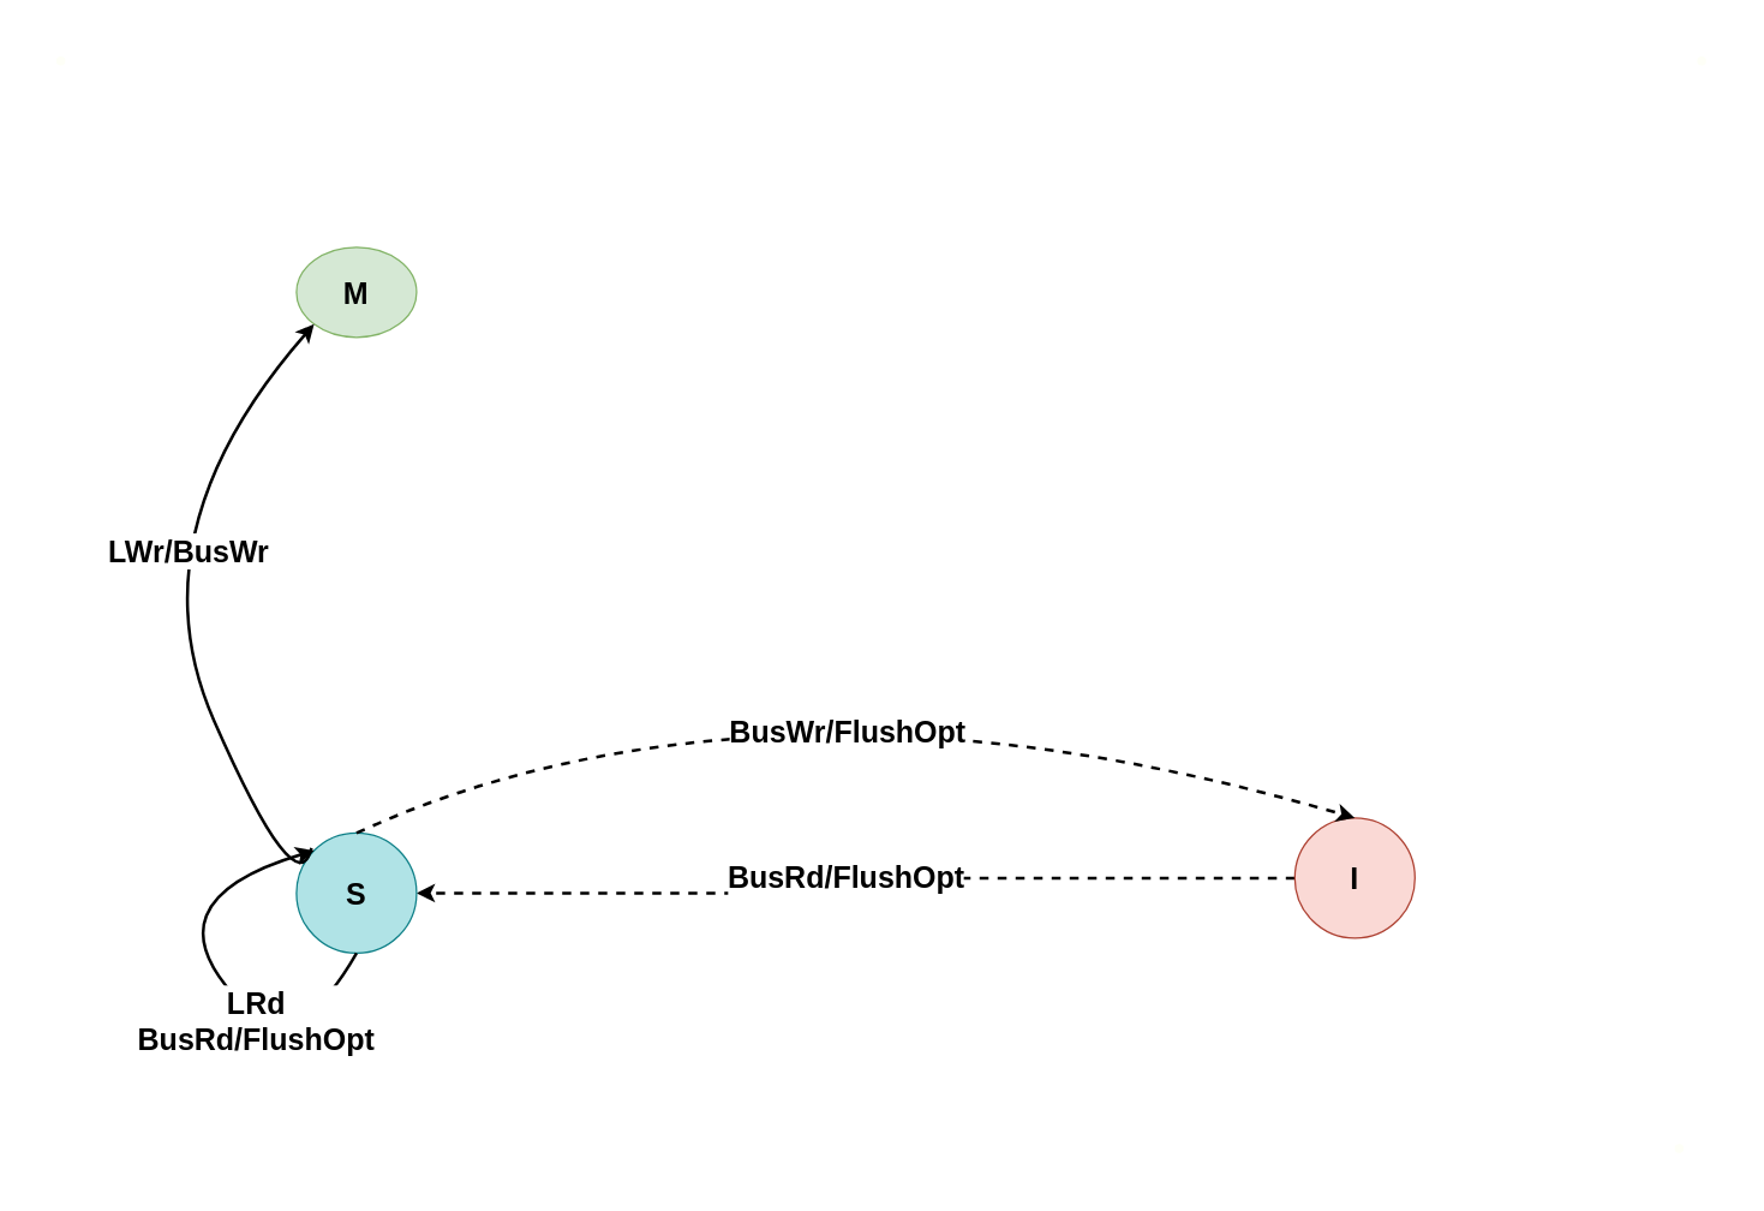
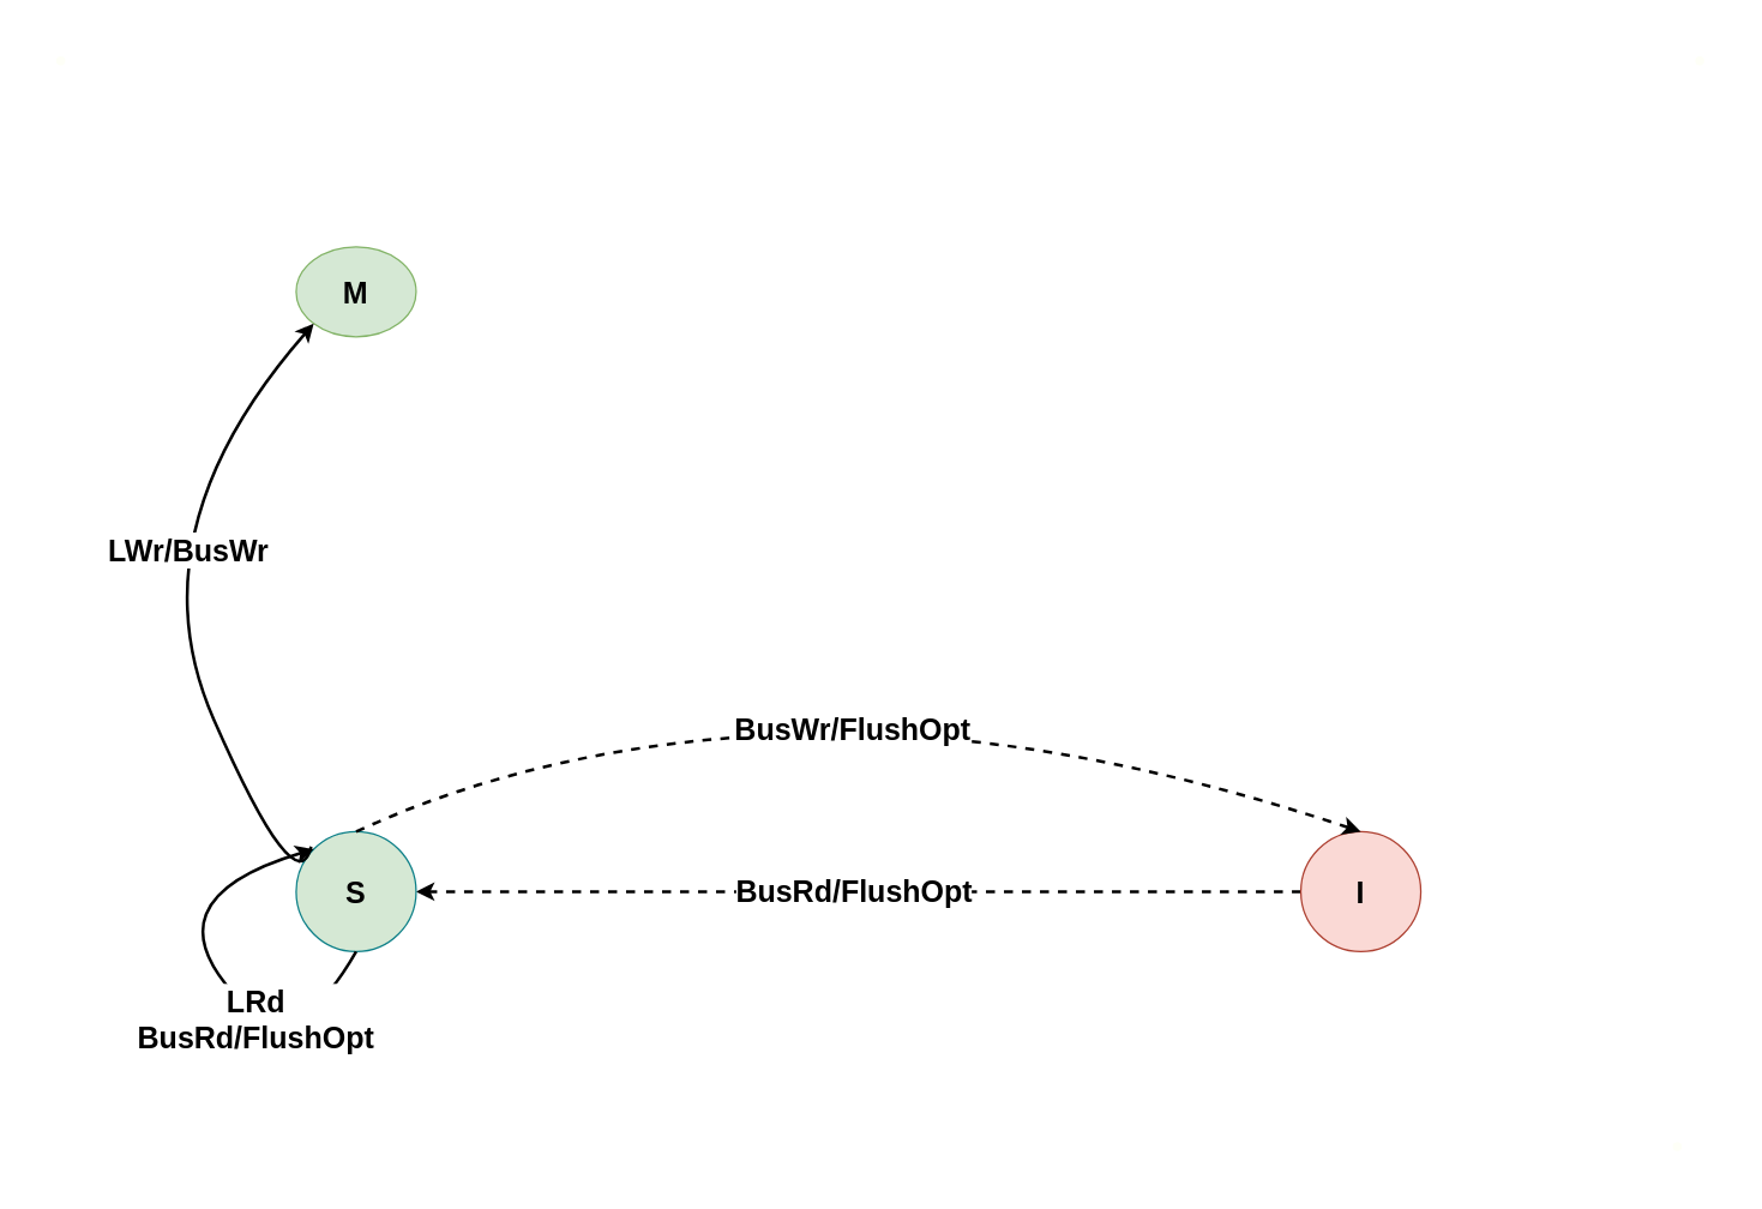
  <mxCell id="0" />
  <mxCell id="1" parent="0" />
  <mxCell id="2" value="M" style="ellipse;whiteSpace=wrap;html=1;aspect=fixed;fontSize=20;fontStyle=1;fillColor=#d5e8d4;strokeColor=#82b366;" parent="1" vertex="1"><mxGeometry x="197" y="164" width="80" height="60" as="geometry" /></mxCell>
  <mxCell id="3" style="edgeStyle=orthogonalEdgeStyle;rounded=0;orthogonalLoop=1;jettySize=auto;html=1;dashed=1;strokeWidth=2;fontSize=20;exitX=0;exitY=0.5;exitDx=0;exitDy=0;entryX=1;entryY=0.5;entryDx=0;entryDy=0;" parent="1" source="6" target="5" edge="1"><mxGeometry relative="1" as="geometry"><mxPoint x="527" y="734" as="targetPoint" /></mxGeometry></mxCell>
  <mxCell id="4" value="BusRd/FlushOpt" style="edgeLabel;html=1;align=center;verticalAlign=middle;resizable=0;points=[];fontSize=20;fontStyle=1" parent="3" vertex="1" connectable="0"><mxGeometry x="-0.407" y="4" relative="1" as="geometry"><mxPoint x="-124" y="-6" as="offset" /></mxGeometry></mxCell>
- <mxCell id="5" value="S" style="ellipse;whiteSpace=wrap;html=1;aspect=fixed;fontStyle=1;fontSize=20;fillColor=#b0e3e6;strokeColor=#0e8088;" parent="1" vertex="1"><mxGeometry x="197" y="554" width="80" height="80" as="geometry" /></mxCell>
- <mxCell id="6" value="I" style="ellipse;whiteSpace=wrap;html=1;aspect=fixed;fontStyle=1;fontSize=20;fillColor=#fad9d5;strokeColor=#ae4132;" parent="1" vertex="1"><mxGeometry x="862" y="544" width="80" height="80" as="geometry" /></mxCell>
+ <mxCell id="5" value="S" style="ellipse;whiteSpace=wrap;html=1;aspect=fixed;fontStyle=1;fontSize=20;fillColor=#d5e8d4;strokeColor=#0e8088;" parent="1" vertex="1"><mxGeometry x="197" y="554" width="80" height="80" as="geometry" /></mxCell>
+ <mxCell id="6" value="I" style="ellipse;whiteSpace=wrap;html=1;aspect=fixed;fontStyle=1;fontSize=20;fillColor=#fad9d5;strokeColor=#ae4132;" parent="1" vertex="1"><mxGeometry x="867" y="554" width="80" height="80" as="geometry" /></mxCell>
  <mxCell id="7" value="" style="curved=1;endArrow=classic;html=1;rounded=0;strokeWidth=2;fontSize=20;exitX=0.5;exitY=1;exitDx=0;exitDy=0;entryX=0;entryY=0;entryDx=0;entryDy=0;" parent="1" source="5" target="5" edge="1"><mxGeometry width="50" height="50" relative="1" as="geometry"><mxPoint x="227" y="714" as="sourcePoint" /><mxPoint x="277" y="664" as="targetPoint" /><Array as="points"><mxPoint x="197" y="704" /><mxPoint x="127" y="634" /><mxPoint x="147" y="584" /></Array></mxGeometry></mxCell>
  <mxCell id="8" value="LRd&lt;br&gt;BusRd/FlushOpt" style="edgeLabel;html=1;align=center;verticalAlign=middle;resizable=0;points=[];fontSize=20;fontStyle=1" parent="7" vertex="1" connectable="0"><mxGeometry x="-0.207" y="2" relative="1" as="geometry"><mxPoint as="offset" /></mxGeometry></mxCell>
  <mxCell id="9" value="" style="curved=1;endArrow=classic;html=1;rounded=0;strokeWidth=2;fontSize=20;entryX=0;entryY=1;entryDx=0;entryDy=0;" parent="1" target="2" edge="1"><mxGeometry width="50" height="50" relative="1" as="geometry"><mxPoint x="207" y="564" as="sourcePoint" /><mxPoint x="157" y="354" as="targetPoint" /><Array as="points"><mxPoint x="197" y="604" /><mxPoint x="87" y="354" /></Array></mxGeometry></mxCell>
  <mxCell id="10" value="LWr/BusWr" style="edgeLabel;html=1;align=center;verticalAlign=middle;resizable=0;points=[];fontSize=20;fontStyle=1" parent="9" vertex="1" connectable="0"><mxGeometry x="0.157" y="-30" relative="1" as="geometry"><mxPoint as="offset" /></mxGeometry></mxCell>
  <mxCell id="11" value="" style="shape=waypoint;sketch=0;fillStyle=solid;size=6;pointerEvents=1;points=[];fillColor=none;resizable=0;rotatable=0;perimeter=centerPerimeter;snapToPoint=1;fontSize=20;strokeColor=#FEFFF7;" parent="1" vertex="1"><mxGeometry x="20" y="20" width="40" height="40" as="geometry" /></mxCell>
  <mxCell id="12" value="" style="shape=waypoint;sketch=0;fillStyle=solid;size=6;pointerEvents=1;points=[];fillColor=none;resizable=0;rotatable=0;perimeter=centerPerimeter;snapToPoint=1;fontSize=20;strokeColor=#FEFFF7;" parent="1" vertex="1"><mxGeometry x="1113" y="20" width="40" height="40" as="geometry" /></mxCell>
  <mxCell id="13" value="" style="shape=waypoint;sketch=0;fillStyle=solid;size=6;pointerEvents=1;points=[];fillColor=none;resizable=0;rotatable=0;perimeter=centerPerimeter;snapToPoint=1;fontSize=20;strokeColor=#FEFFF7;" parent="1" vertex="1"><mxGeometry x="1098" y="744" width="40" height="40" as="geometry" /></mxCell>
  <mxCell id="14" value="" style="curved=1;endArrow=classic;html=1;rounded=0;strokeColor=#000000;strokeWidth=2;fontSize=20;fontColor=#000000;exitX=0.5;exitY=0;exitDx=0;exitDy=0;entryX=0.5;entryY=0;entryDx=0;entryDy=0;dashed=1;" edge="1" parent="1" source="5" target="6"><mxGeometry width="50" height="50" relative="1" as="geometry"><mxPoint x="377" y="474" as="sourcePoint" /><mxPoint x="427" y="424" as="targetPoint" /><Array as="points"><mxPoint x="367" y="494" /><mxPoint x="697" y="484" /></Array></mxGeometry></mxCell>
  <mxCell id="15" value="BusWr/FlushOpt" style="edgeLabel;html=1;align=center;verticalAlign=middle;resizable=0;points=[];fontSize=20;fontColor=#000000;fontStyle=1" vertex="1" connectable="0" parent="14"><mxGeometry x="-0.011" y="3" relative="1" as="geometry"><mxPoint as="offset" /></mxGeometry></mxCell>
